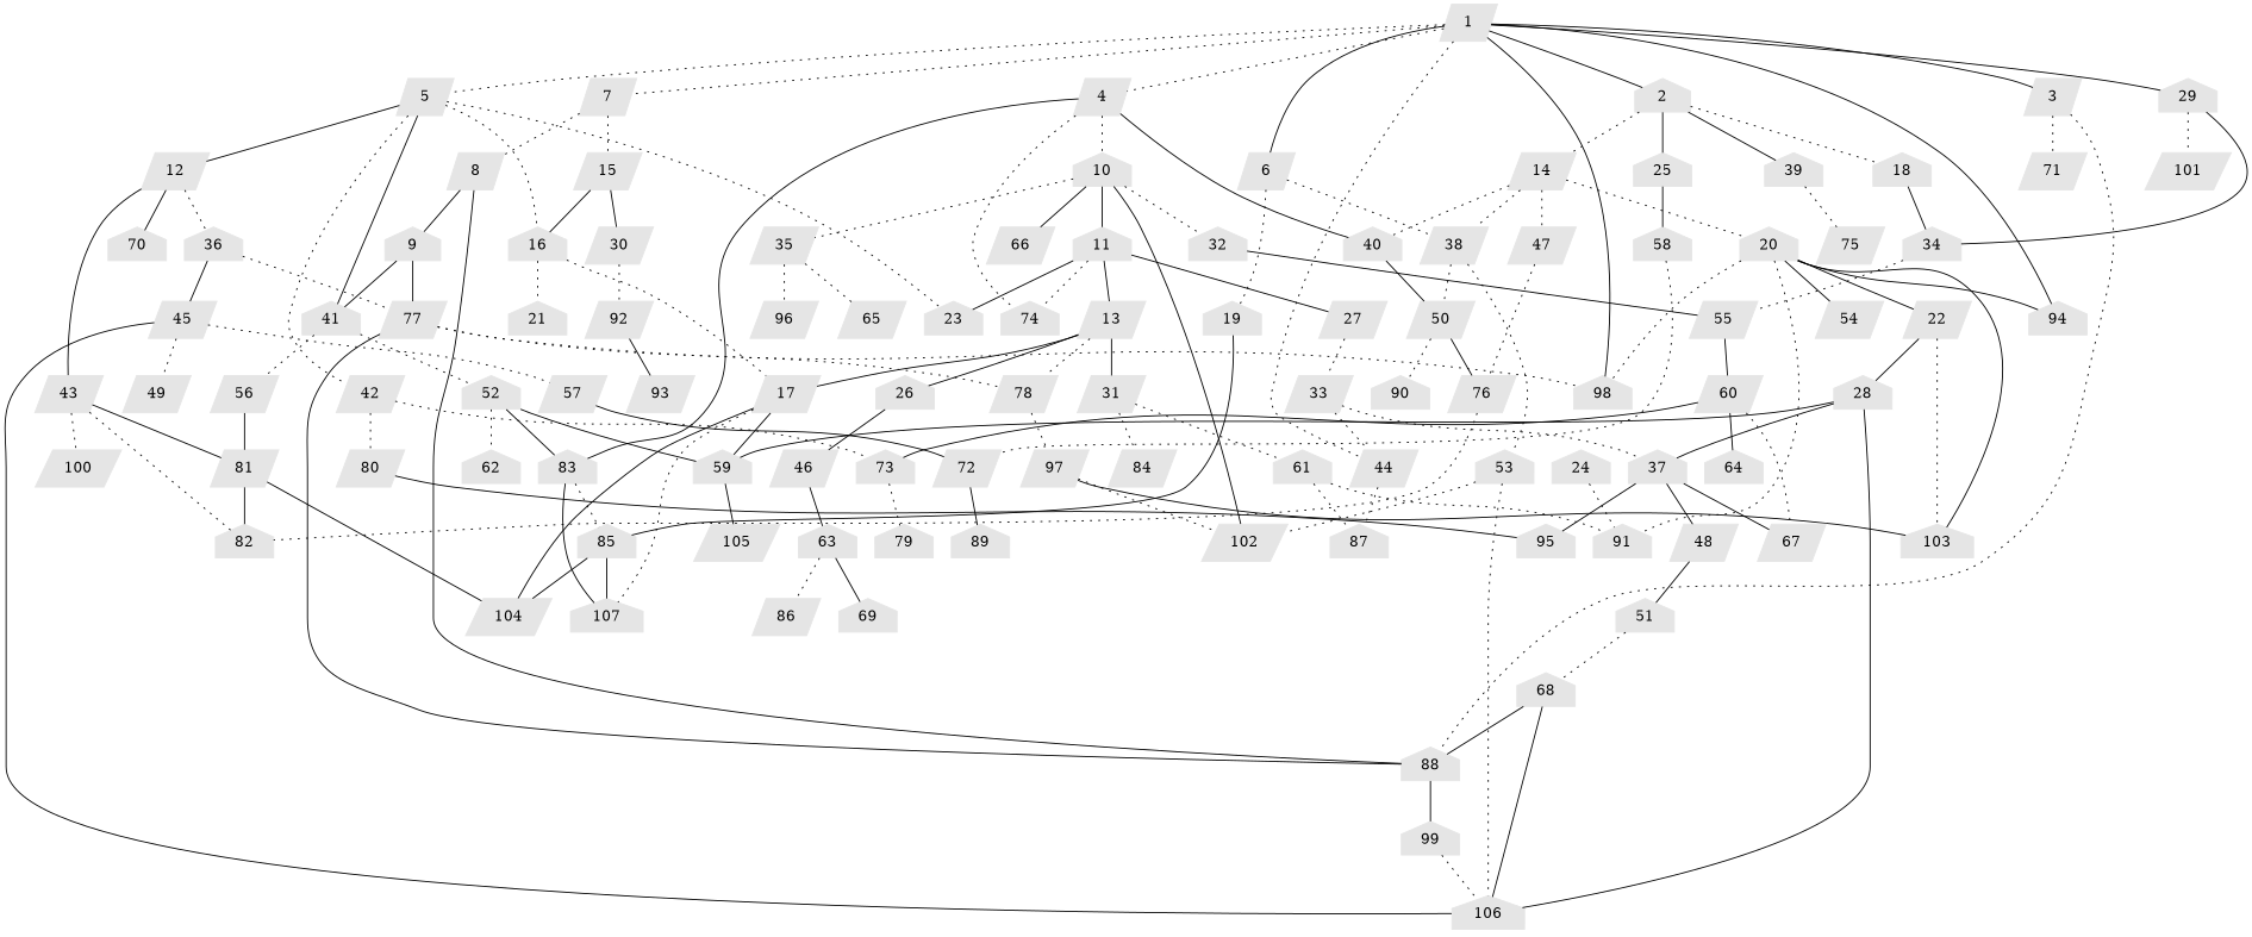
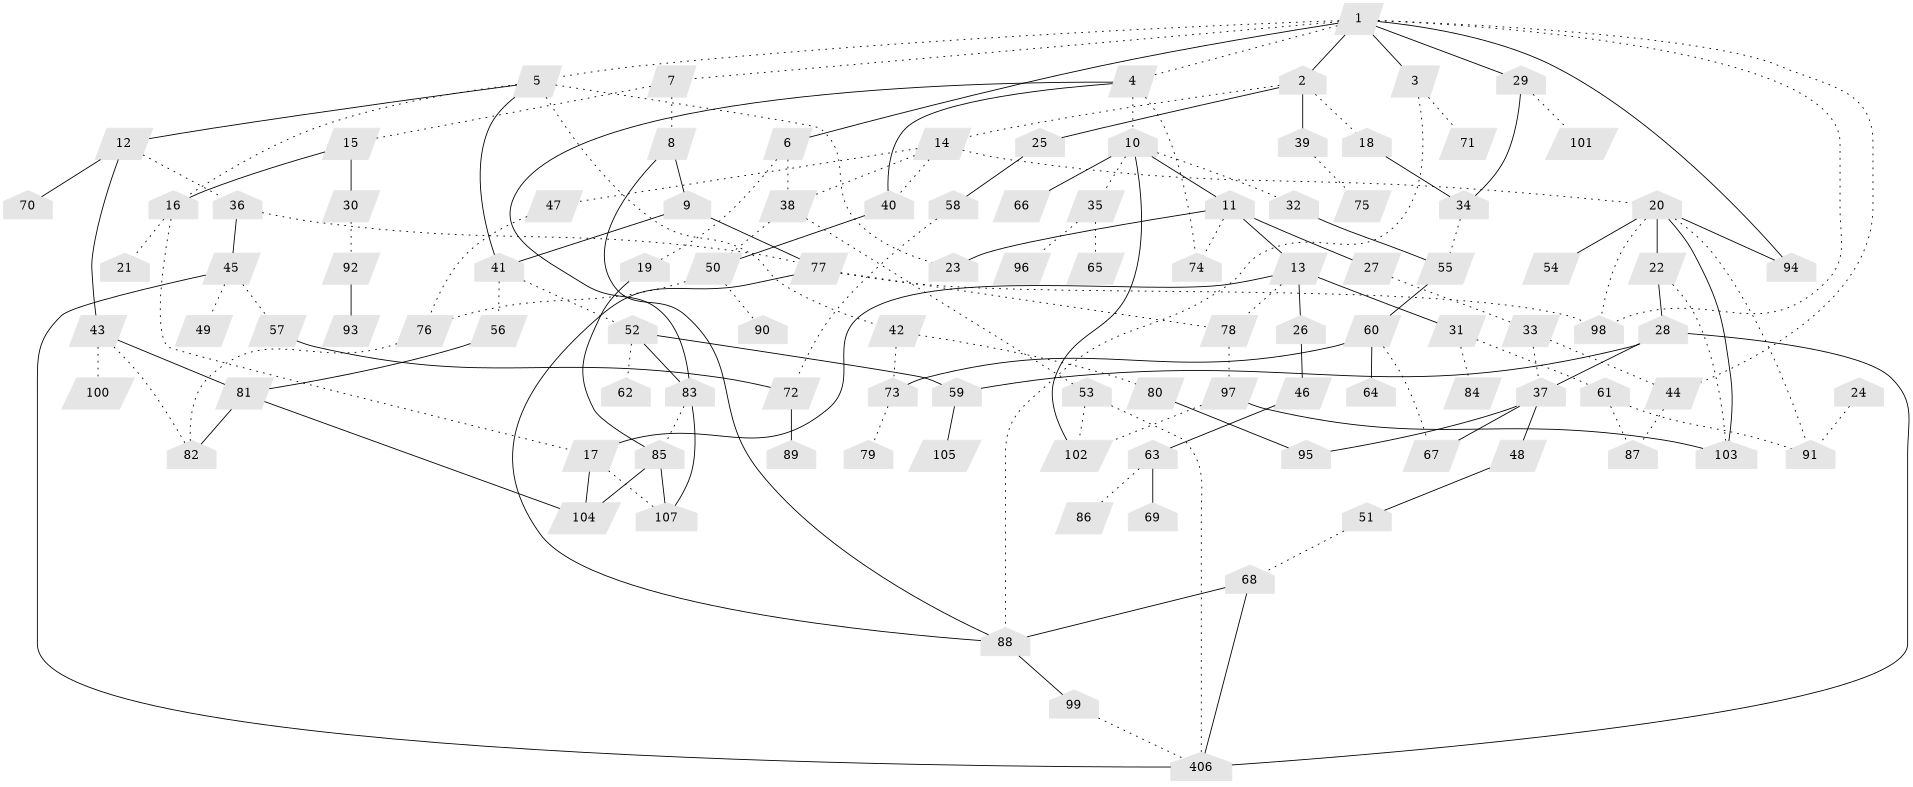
  graph {
    node [color=gray90 shape=parallelogram style=filled]
    edge [style=dotted]
    2 [shape=house]
    1
    3
    4
    5
    6
    7
    29 [shape=house]
    44
    94 [shape=house]
    98 [shape=house]
    14
    18 [shape=house]
    25 [shape=house]
    39 [shape=house]
    71
    88 [shape=house]
    10 [shape=house]
    40 [shape=house]
    74 [shape=house]
    83 [shape=house]
    12
    16 [shape=house]
    23 [shape=house]
    41 [shape=house]
    42
    19 [shape=house]
    38
    8
    15
    34 [shape=house]
    101
    87 [shape=house]
    20 [shape=house]
    47
    58 [shape=house]
    75
    99 [shape=house]
    11 [shape=house]
    32 [shape=house]
    35
    66
    102
    50
    107 [shape=house]
    85 [shape=house]
    36 [shape=house]
    43
    70 [shape=house]
    17
    21 [shape=house]
    52 [shape=house]
    56
    73 [shape=house]
    80
    53 [shape=house]
    9 [shape=house]
    30
    77
    24 [shape=house]
    91 [shape=house]
    13
    27
    55
    65
    96
    26 [shape=house]
    31
    78
    33
    45
    81
    82 [shape=house]
    100
    59 [shape=house]
    104
    46
    61 [shape=house]
    84
    97
    22
    54
    103 [shape=house]
    76
    92
    105
    28 [shape=house]
    37 [shape=house]
-   106 [shape=house]
+   106 [shape=house label=406]
    72
    63 [shape=house]
    48
    67
    95 [shape=house]
    93
    60
    49
    57
    51 [shape=house]
    90 [shape=house]
    62 [shape=house]
    79 [shape=house]
    69 [shape=house]
    86
    68 [shape=house]
    64 [shape=house]
    89 [shape=house]
    2 -- 14
    2 -- 18
    2 -- 25 [style=solid]
    2 -- 39 [style=solid]
    1 -- 2 [style=solid]
    1 -- 3 [style=solid]
    1 -- 4
    1 -- 5
    1 -- 6 [style=solid]
    1 -- 7
    1 -- 29 [style=solid]
    1 -- 44
    1 -- 94 [style=solid]
-   1 -- 98 [style=solid]
+   1 -- 98
    3 -- 71
    3 -- 88
    4 -- 10
    4 -- 40 [style=solid]
    4 -- 74
    4 -- 83 [style=solid]
    5 -- 12 [style=solid]
    5 -- 16
    5 -- 23
    5 -- 41 [style=solid]
    5 -- 42
    6 -- 19
    6 -- 38
    7 -- 8
    7 -- 15
    29 -- 34 [style=solid]
    29 -- 101
    44 -- 87
    14 -- 40
    14 -- 38
    14 -- 20
    14 -- 47
    18 -- 34 [style=solid]
    25 -- 58 [style=solid]
    39 -- 75
    88 -- 99 [style=solid]
    10 -- 11 [style=solid]
    10 -- 32
    10 -- 35
    10 -- 66 [style=solid]
    10 -- 102 [style=solid]
    40 -- 50 [style=solid]
    83 -- 107 [style=solid]
    83 -- 85
    12 -- 36
    12 -- 43 [style=solid]
    12 -- 70 [style=solid]
    16 -- 17
    16 -- 21
    41 -- 52
    41 -- 56
    42 -- 73
    42 -- 80
    19 -- 85 [style=solid]
    38 -- 50
    38 -- 53
    8 -- 88 [style=solid]
    8 -- 9 [style=solid]
    15 -- 16 [style=solid]
    15 -- 30 [style=solid]
    34 -- 55
    20 -- 94 [style=solid]
    20 -- 98
    20 -- 91
    20 -- 22 [style=solid]
    20 -- 54 [style=solid]
    20 -- 103 [style=solid]
    47 -- 76
    58 -- 72
    99 -- 106
    11 -- 74
    11 -- 23 [style=solid]
    11 -- 13 [style=solid]
    11 -- 27 [style=solid]
    32 -- 55 [style=solid]
    35 -- 65
    35 -- 96
-   50 -- 76 [style=solid]
+   50 -- 76
    50 -- 90
    85 -- 107 [style=solid]
    85 -- 104 [style=solid]
    36 -- 77
    36 -- 45 [style=solid]
    43 -- 81 [style=solid]
    43 -- 82
    43 -- 100
    17 -- 107
-   17 -- 59 [style=solid]
    17 -- 104 [style=solid]
    52 -- 83 [style=solid]
    52 -- 59 [style=solid]
    52 -- 62
    56 -- 81 [style=solid]
    73 -- 79
    80 -- 95 [style=solid]
    53 -- 102
    53 -- 106
    9 -- 41 [style=solid]
    9 -- 77 [style=solid]
    30 -- 92
    77 -- 98
    77 -- 88 [style=solid]
    77 -- 78
    24 -- 91
    13 -- 17 [style=solid]
    13 -- 26 [style=solid]
    13 -- 31 [style=solid]
    13 -- 78
    27 -- 33
    55 -- 60 [style=solid]
    26 -- 46 [style=solid]
    31 -- 61
    31 -- 84
    78 -- 97
    33 -- 44
    33 -- 37
    45 -- 106 [style=solid]
    45 -- 49
    45 -- 57
    81 -- 82 [style=solid]
    81 -- 104 [style=solid]
    59 -- 105 [style=solid]
    46 -- 63 [style=solid]
    61 -- 87
    61 -- 91
    97 -- 102
    97 -- 103 [style=solid]
    22 -- 103
    22 -- 28 [style=solid]
    76 -- 82
    92 -- 93 [style=solid]
    28 -- 59 [style=solid]
    28 -- 37 [style=solid]
    28 -- 106 [style=solid]
    37 -- 48 [style=solid]
    37 -- 67 [style=solid]
    37 -- 95 [style=solid]
    72 -- 89 [style=solid]
    63 -- 69 [style=solid]
    63 -- 86
    48 -- 51 [style=solid]
    60 -- 73 [style=solid]
    60 -- 67
    60 -- 64 [style=solid]
    57 -- 72 [style=solid]
    51 -- 68
    68 -- 88 [style=solid]
    68 -- 106 [style=solid]
  }
